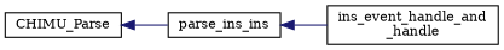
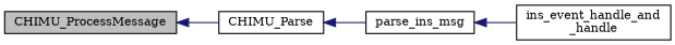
  digraph {
    fontname="DejaVu Serif"
    rankdir=LR
    node [color=black fillcolor=white fontname="DejaVu Serif" fontsize=10 shape=record style=filled]
    edge [color=midnightblue dir=back fontname="DejaVu Serif" fontsize=10 labelfontname=FreeSans labelfontsize=10 style=solid]
+   n1 [fillcolor=grey75 fontcolor=black height=0.2 label=CHIMU_ProcessMessage width=0.4]
    n2 [height=0.2 label=CHIMU_Parse width=0.4]
-   n3 [height=0.2 label=parse_ins_ins width=0.4]
+   n3 [height=0.2 label=parse_ins_msg width=0.4]
    n4 [height=0.2 label="ins_event_handle_and\l_handle" width=0.4]
+   n1 -> n2
    n2 -> n3
    n3 -> n4
  }
